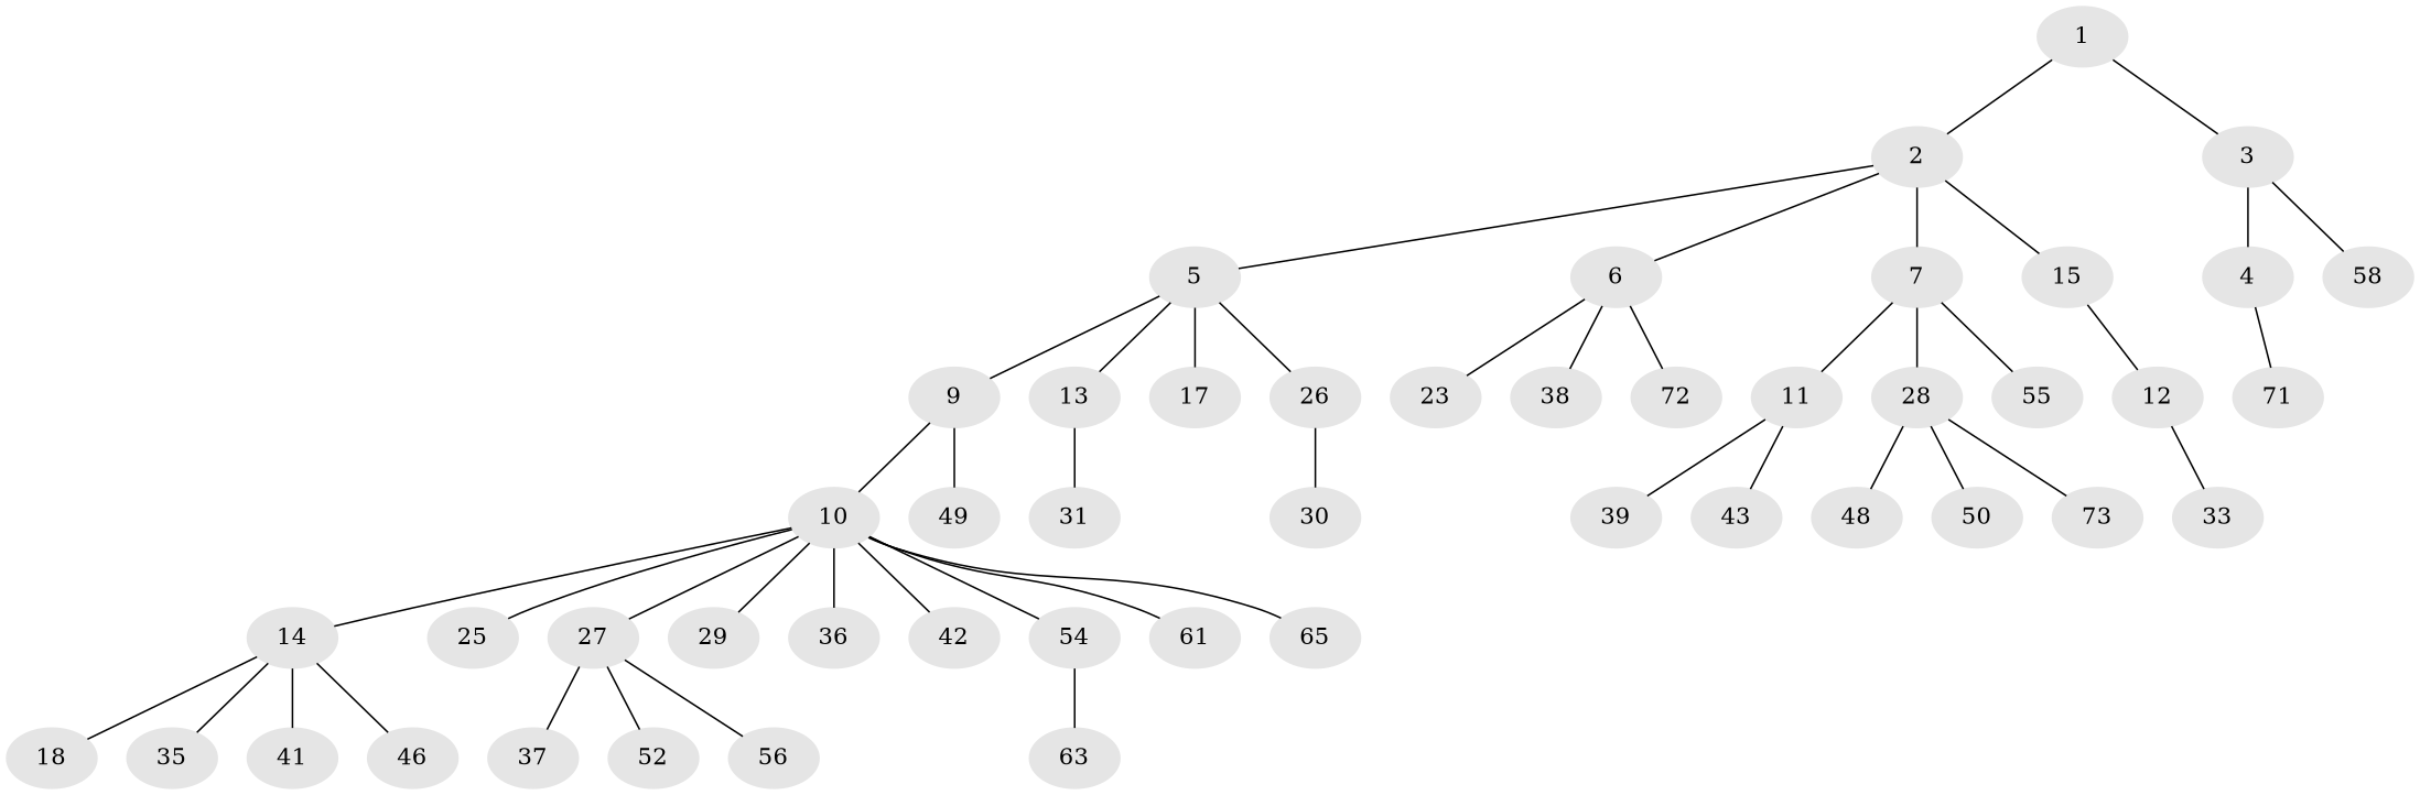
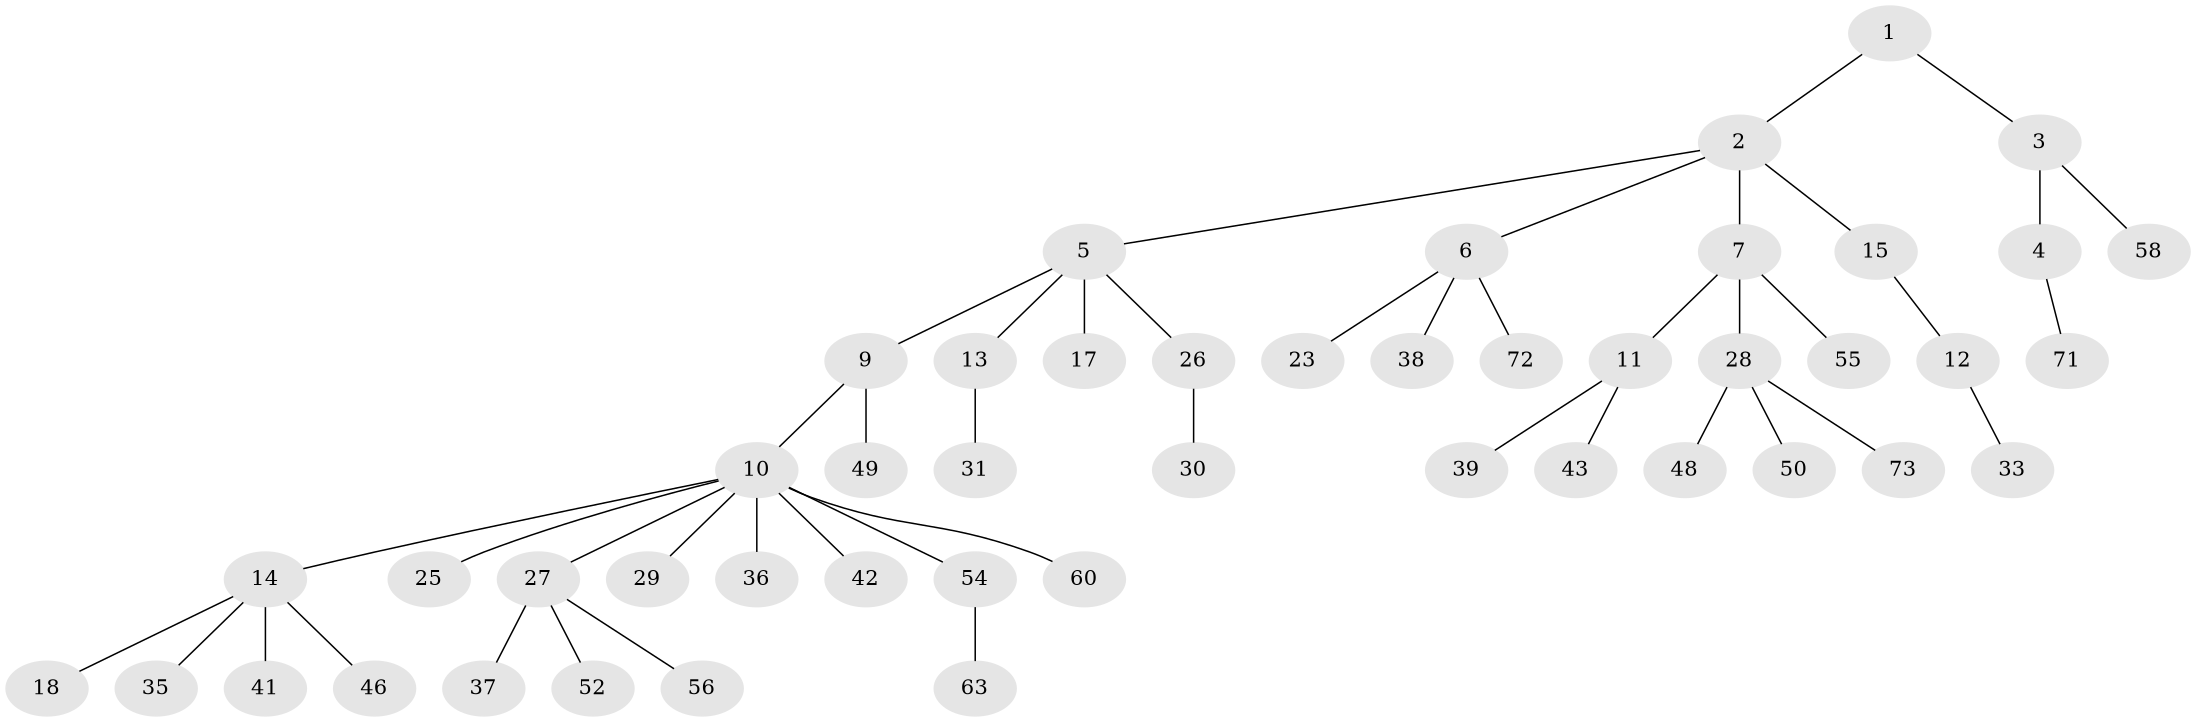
  graph {
    node [color=gray90 style=filled]
    1 [super="+67"]
    2 [super="+24"]
    3 [super="+32"]
    5 [super="+8"]
    6 [super="+20"]
    7 [super="+21"]
    15 [super="+22"]
    4 [super="+40"]
    58
    9
    13 [super="+57"]
    17
    26
    23
    38 [super="+64"]
    72
    11 [super="+59"]
    28 [super="+44"]
    55
    n20 [label=12 super="+66"]
    71
    10 [super="+12"]
    49 [super="+70"]
    31
    30 [super="+53"]
    39
    43 [super="+45"]
    48
    50
    73
    14 [super="+16"]
    25 [super="+47"]
    27 [super="+34"]
    29
    36
    42 [super="+61"]
    54
-   60 [label=61]
-   65
+   60
    18
    35 [super="+68"]
    41
    46 [super="+62"]
    37 [super="+51"]
    52
    56
    63 [super="+69"]
    33
    1 -- 2
    1 -- 3
    2 -- 5
    2 -- 6
    2 -- 7
    2 -- 15
    3 -- 4
    3 -- 58
    5 -- 9
    5 -- 13
    5 -- 17
    5 -- 26
    6 -- 23
    6 -- 38
    6 -- 72
    7 -- 11
    7 -- 28
    7 -- 55
    15 -- n20
    4 -- 71
    9 -- 10
    9 -- 49
    13 -- 31
    26 -- 30
    11 -- 39
    11 -- 43
    28 -- 48
    28 -- 50
    28 -- 73
    n20 -- 33
    10 -- 14
    10 -- 25
    10 -- 27
    10 -- 29
    10 -- 36
    10 -- 42
    10 -- 54
    10 -- 60
-   10 -- 65
    14 -- 18
    14 -- 35
    14 -- 41
    14 -- 46
    27 -- 37
    27 -- 52
    27 -- 56
    54 -- 63
  }
